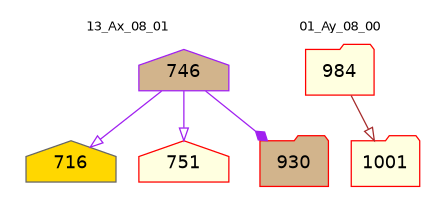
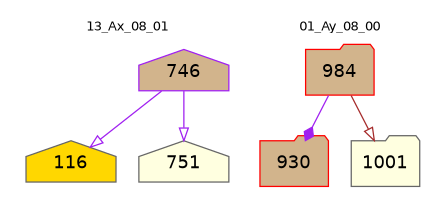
  digraph {
    fontname="DejaVu Sans"
    node [color=gray40 fillcolor=lightyellow fontname="DejaVu Sans" shape=house style=filled]
    edge [arrowhead=onormal color=purple fontname="DejaVu Sans"]
    n1 [color=purple fillcolor=tan label=746]
-   n2 [fillcolor=gold label=716]
-   n3 [color=red label=751]
-   n4 [color=red label=984 shape=folder]
+   n2 [fillcolor=gold label=116]
+   n3 [label=751]
+   n4 [color=red fillcolor=tan label=984 shape=folder]
    n5 [color=red fillcolor=tan label=930 shape=folder]
-   n6 [color=red label=1001 shape=folder]
+   n6 [label=1001 shape=folder]
    subgraph cluster_1 {
      color=white
      fontsize=10
      label="13_Ax_08_01"
      n1
      n2
      n3
    }
    subgraph cluster_2 {
      color=white
      fontsize=10
      label="01_Ay_08_00"
      n4
      n5
      n6
    }
    n1 -> n2
    n1 -> n3
-   n1 -> n5 [arrowhead=diamond]
+   n4 -> n5 [arrowhead=diamond]
    n4 -> n6 [color=brown]
  }
